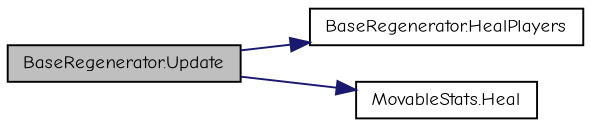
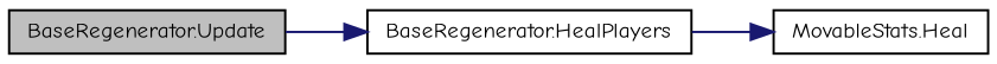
  digraph {
    fontname="Comic Neue"
    rankdir=LR
    node [color=black fillcolor=white fontname="Comic Neue" fontsize=10 shape=record style=filled]
    edge [color=midnightblue fontname="Comic Neue" fontsize=10 labelfontname=Helvetica labelfontsize=10 style=solid]
    n1 [fillcolor=grey75 fontcolor=black height=0.2 label="BaseRegenerator.Update" width=0.4]
    n2 [height=0.2 label="BaseRegenerator.HealPlayers" width=0.4]
    n3 [height=0.2 label="MovableStats.Heal" width=0.4]
    n1 -> n2
-   n1 -> n3
+   n2 -> n3
  }
